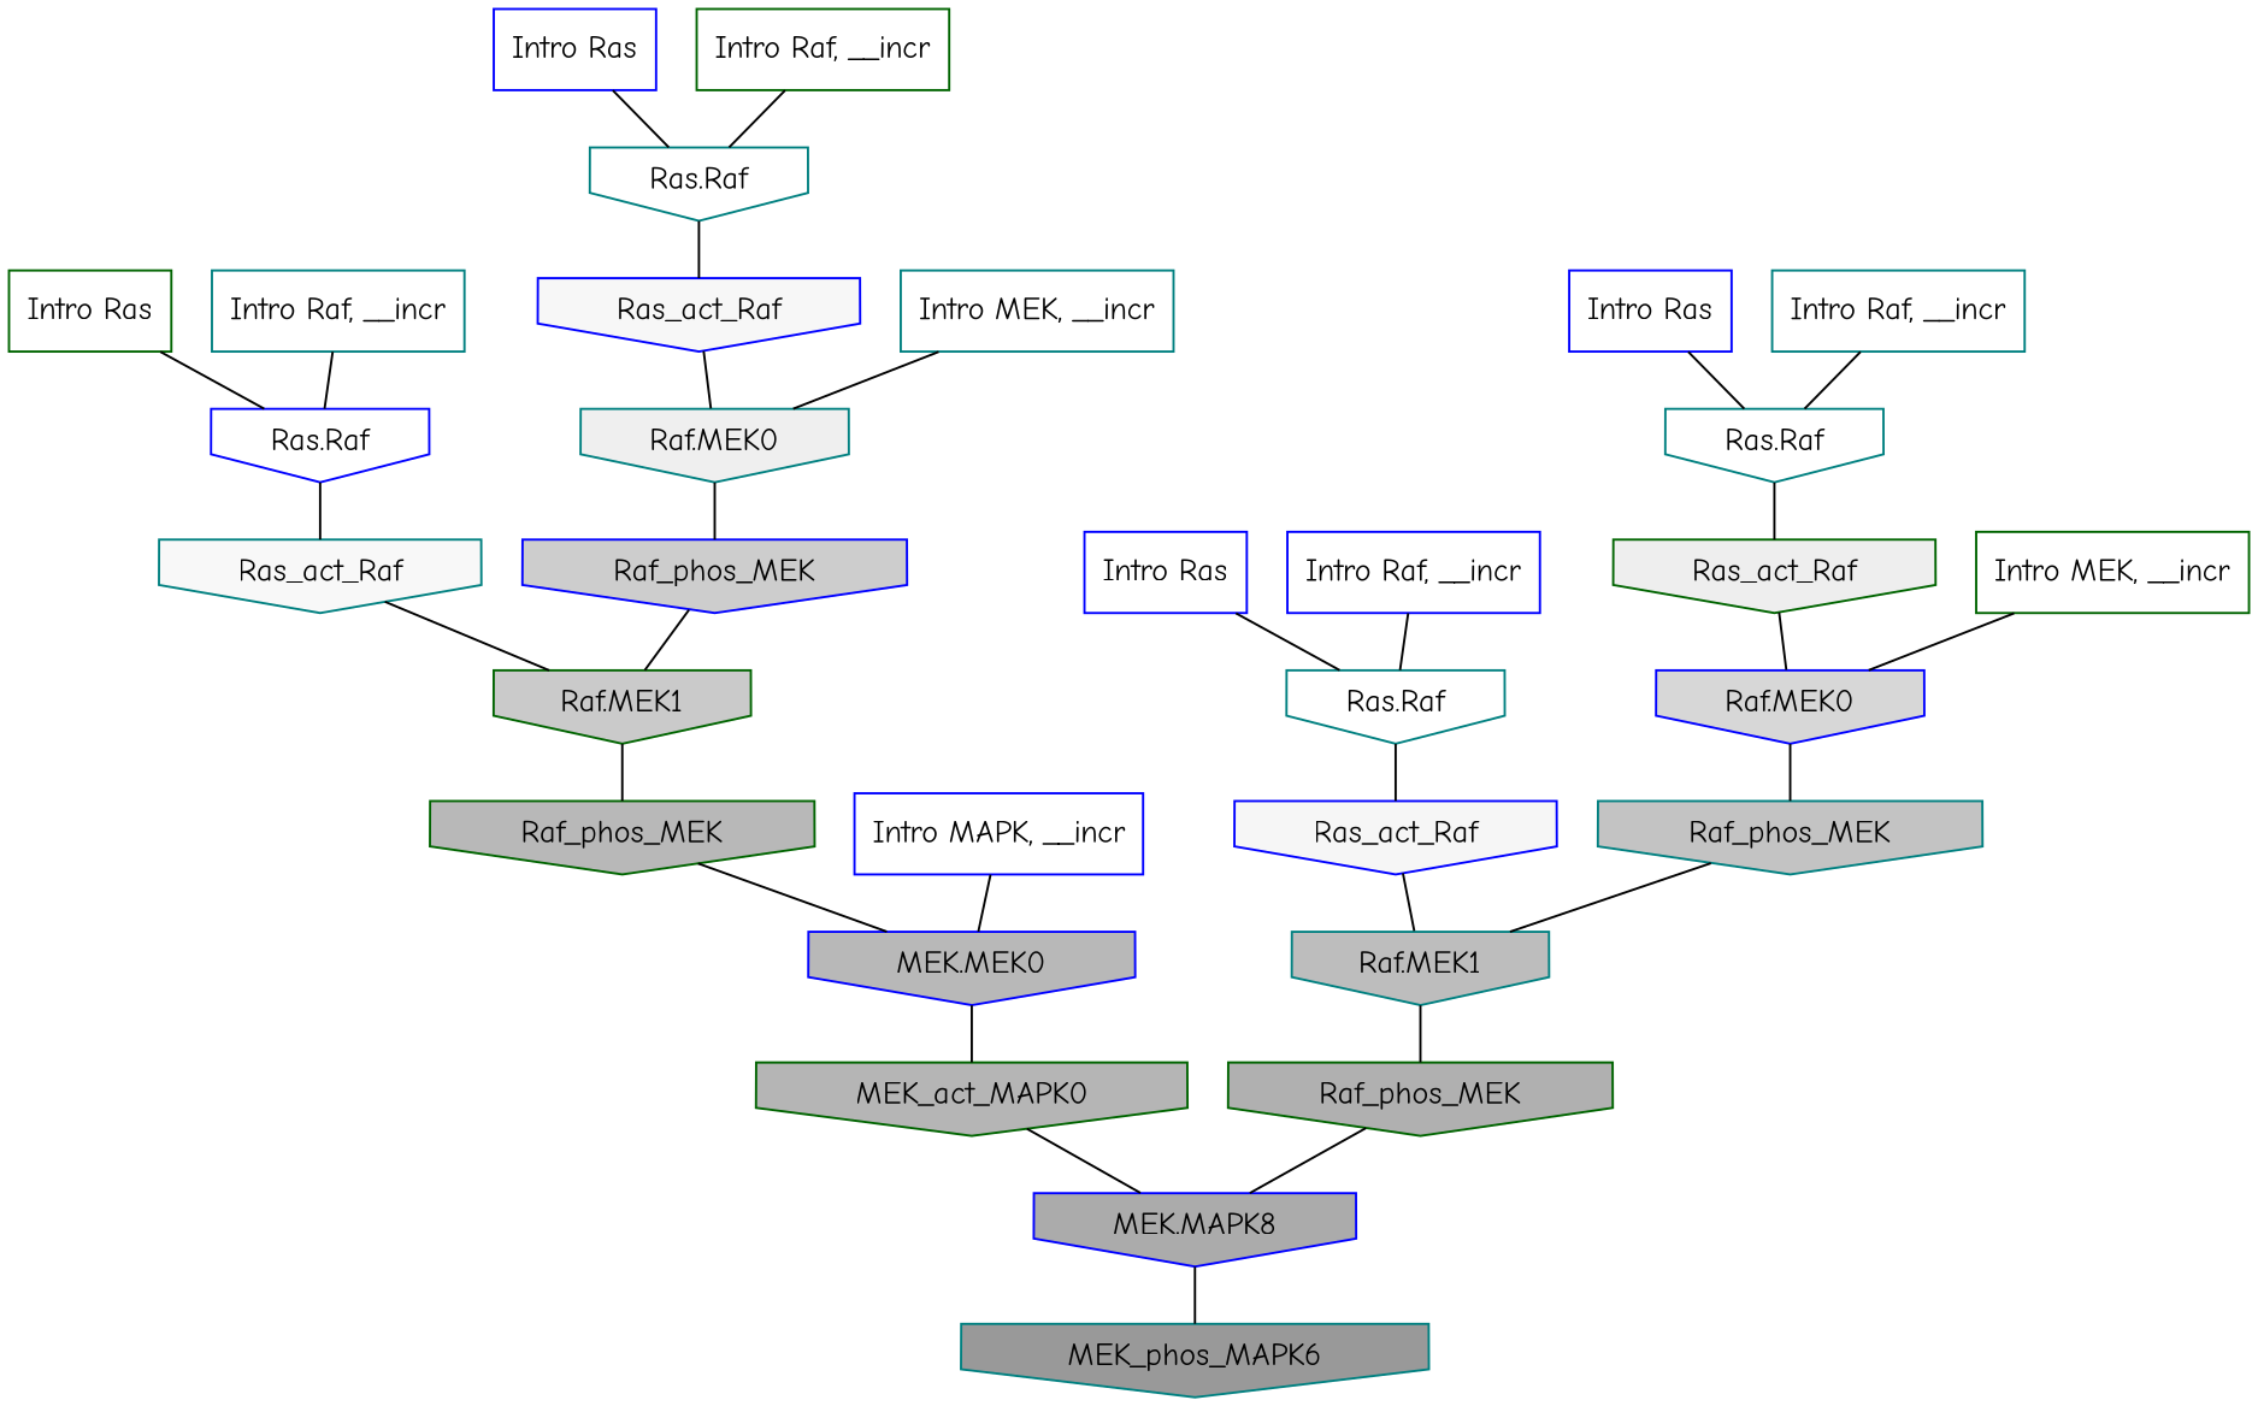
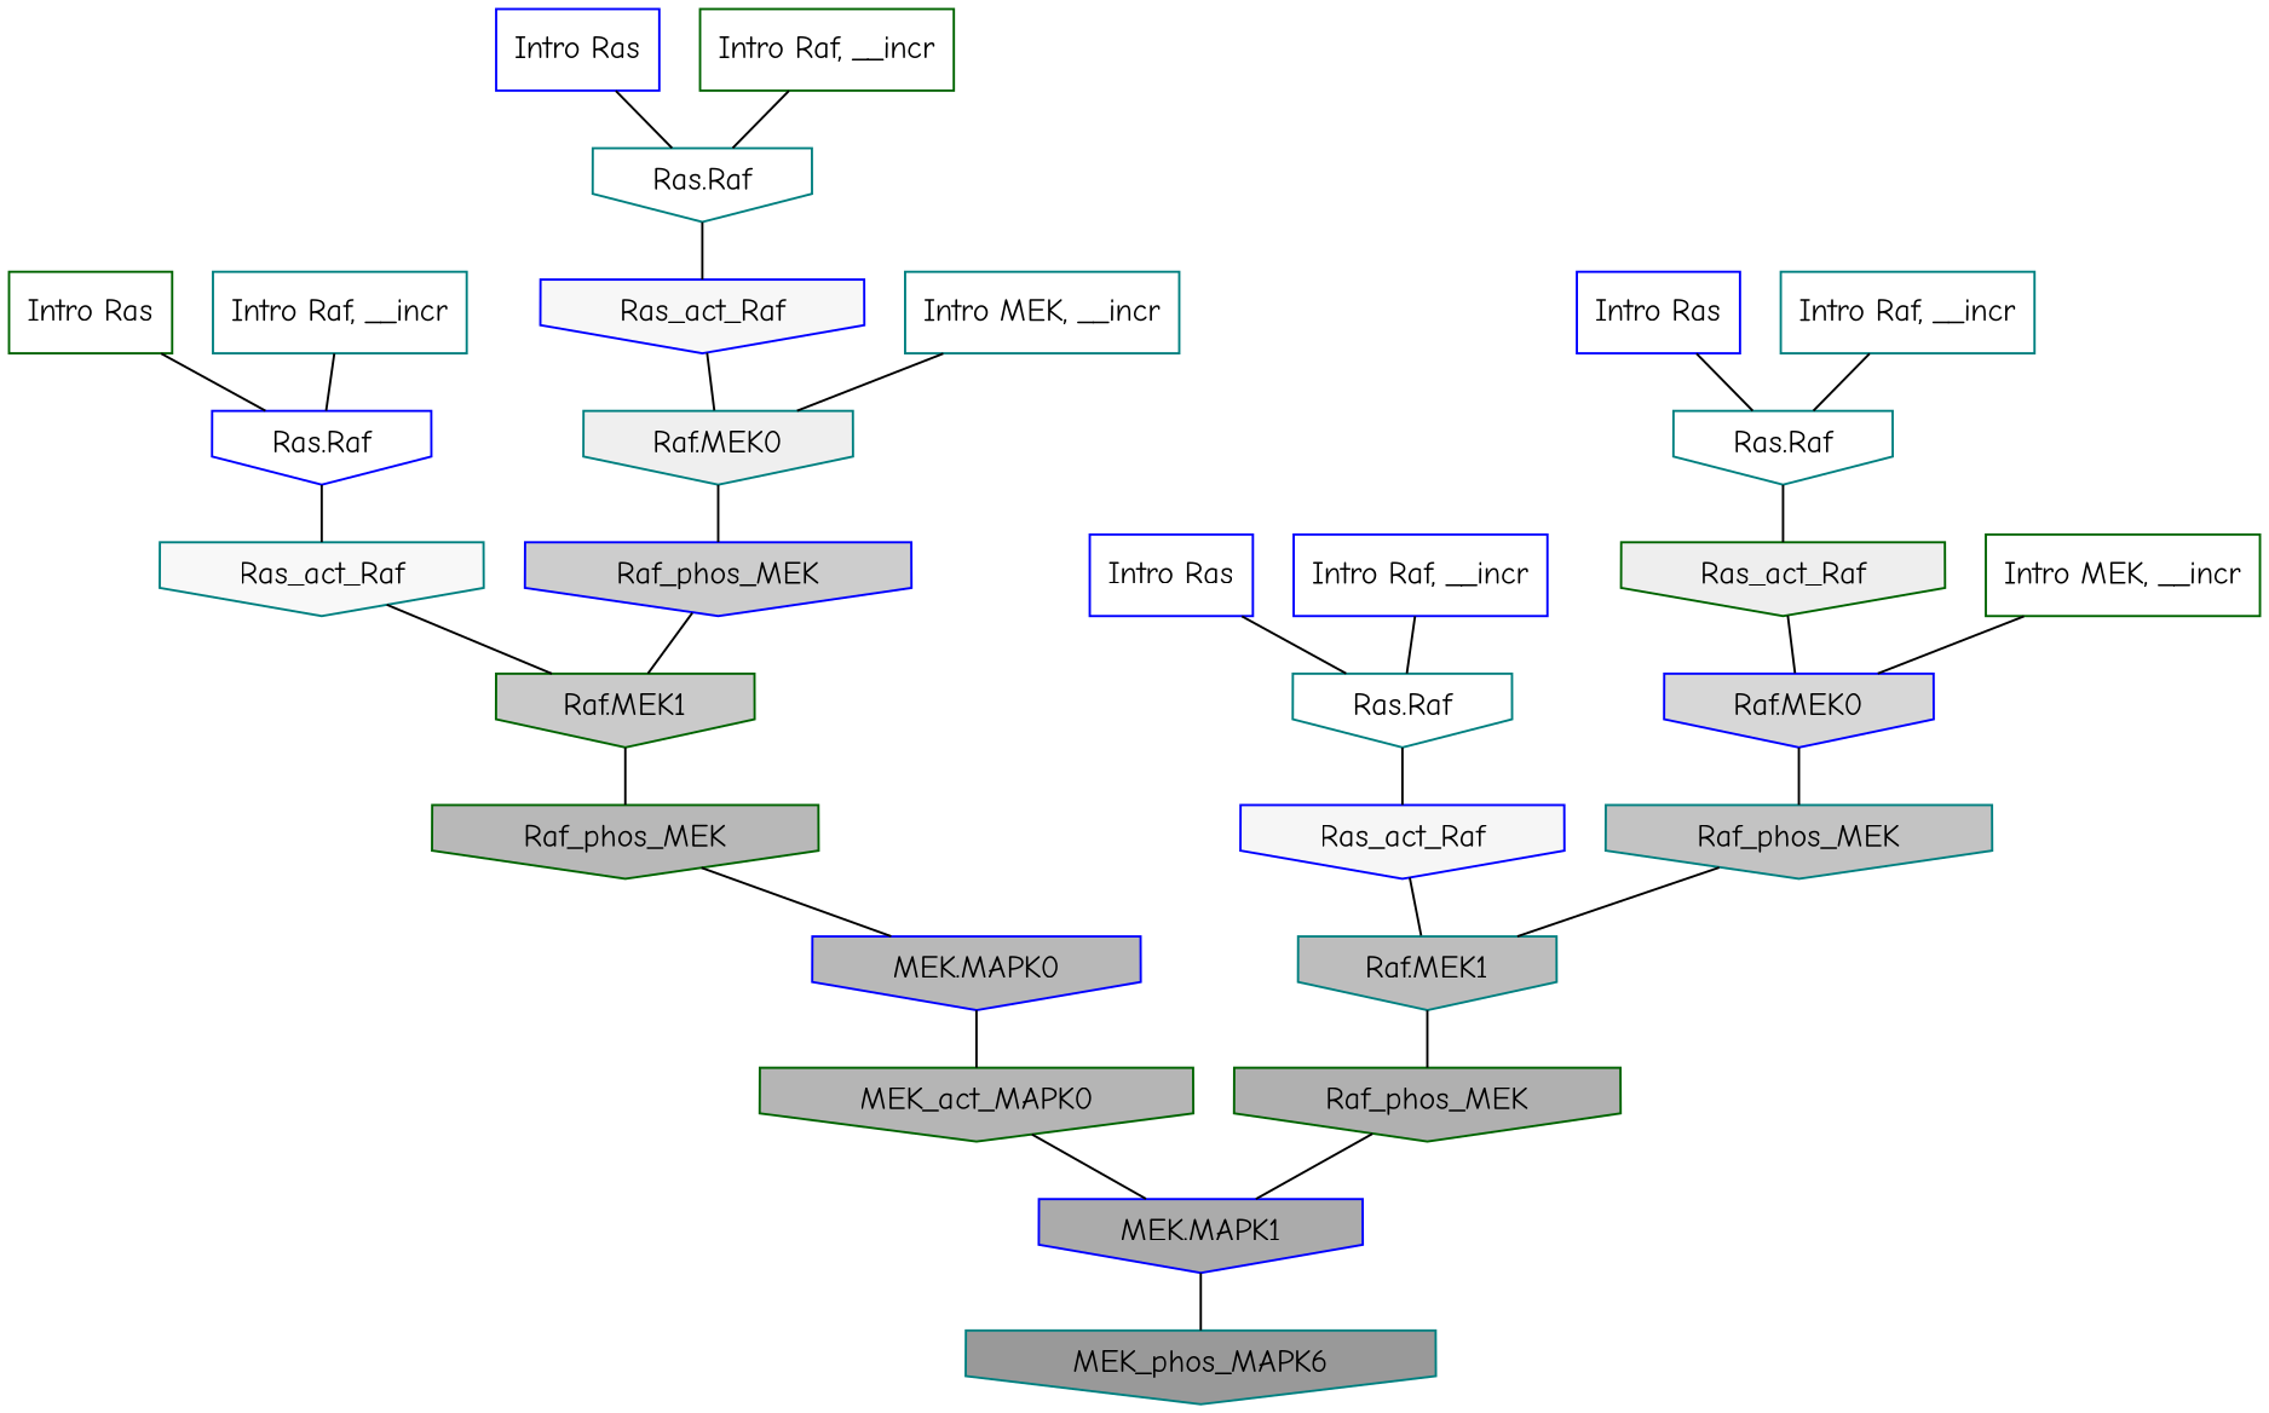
  digraph {
    fontname="Comic Neue"
    rankdir=TB
    ranksep=0.30
    node [color=blue fillcolor="0.000 0.000 1.000" fontname="Comic Neue" shape=invhouse style=filled]
    edge [color="0.000 0.000 0.000" dir=none fontname="Comic Neue"]
    n1 [label="Intro Ras" shape=rectangle]
    n2 [color=teal fillcolor="0.000 0.000 0.998" label="Ras.Raf"]
    n3 [fillcolor="0.000 0.000 0.965" label=Ras_act_Raf]
    n4 [color=darkgreen label="Intro Ras" shape=rectangle]
    n5 [label="Ras.Raf"]
    n6 [color=teal fillcolor="0.000 0.000 0.969" label=Ras_act_Raf]
    n7 [label="Intro Ras" shape=rectangle]
    n8 [color=teal label="Ras.Raf"]
    n9 [fillcolor="0.000 0.000 0.964" label=Ras_act_Raf]
    n10 [label="Intro Ras" shape=rectangle]
    n11 [color=teal label="Ras.Raf"]
    n12 [color=darkgreen fillcolor="0.000 0.000 0.933" label=Ras_act_Raf]
    n13 [color=darkgreen label="Intro Raf, __incr" shape=rectangle]
    n14 [color=teal label="Intro Raf, __incr" shape=rectangle]
    n15 [color=teal label="Intro Raf, __incr" shape=rectangle]
    n16 [label="Intro Raf, __incr" shape=rectangle]
    n17 [color=teal label="Intro MEK, __incr" shape=rectangle]
    n18 [color=teal fillcolor="0.000 0.000 0.934" label="Raf.MEK0"]
    n19 [fillcolor="0.000 0.000 0.802" label=Raf_phos_MEK]
    n20 [color=darkgreen label="Intro MEK, __incr" shape=rectangle]
    n21 [fillcolor="0.000 0.000 0.841" label="Raf.MEK0"]
    n22 [color=teal fillcolor="0.000 0.000 0.763" label=Raf_phos_MEK]
-   n23 [label="Intro MAPK, __incr" shape=rectangle]
-   n24 [fillcolor="0.000 0.000 0.719" label="MEK.MEK0"]
+   n24 [fillcolor="0.000 0.000 0.719" label="MEK.MAPK0"]
    n25 [color=darkgreen fillcolor="0.000 0.000 0.710" label=MEK_act_MAPK0]
    n26 [color=teal fillcolor="0.000 0.000 0.739" label="Raf.MEK1"]
    n27 [color=darkgreen fillcolor="0.000 0.000 0.792" label="Raf.MEK1"]
    n28 [color=darkgreen fillcolor="0.000 0.000 0.722" label=Raf_phos_MEK]
    n29 [color=darkgreen fillcolor="0.000 0.000 0.689" label=Raf_phos_MEK]
-   n30 [fillcolor="0.000 0.000 0.671" label="MEK.MAPK8"]
+   n30 [fillcolor="0.000 0.000 0.671" label="MEK.MAPK1"]
    n31 [color=teal fillcolor="0.000 0.000 0.600" label=MEK_phos_MAPK6]
    n1 -> n2
    n2 -> n3
    n3 -> n18
    n4 -> n5
    n5 -> n6
    n6 -> n27
    n7 -> n8
    n8 -> n9
    n9 -> n26
    n10 -> n11
    n11 -> n12
    n12 -> n21
    n13 -> n2
    n14 -> n5
    n15 -> n11
    n16 -> n8
    n17 -> n18
    n18 -> n19
    n19 -> n27
    n20 -> n21
    n21 -> n22
    n22 -> n26
-   n23 -> n24
    n24 -> n25
    n25 -> n30
    n26 -> n29
    n27 -> n28
    n28 -> n24
    n29 -> n30
    n30 -> n31
  }
